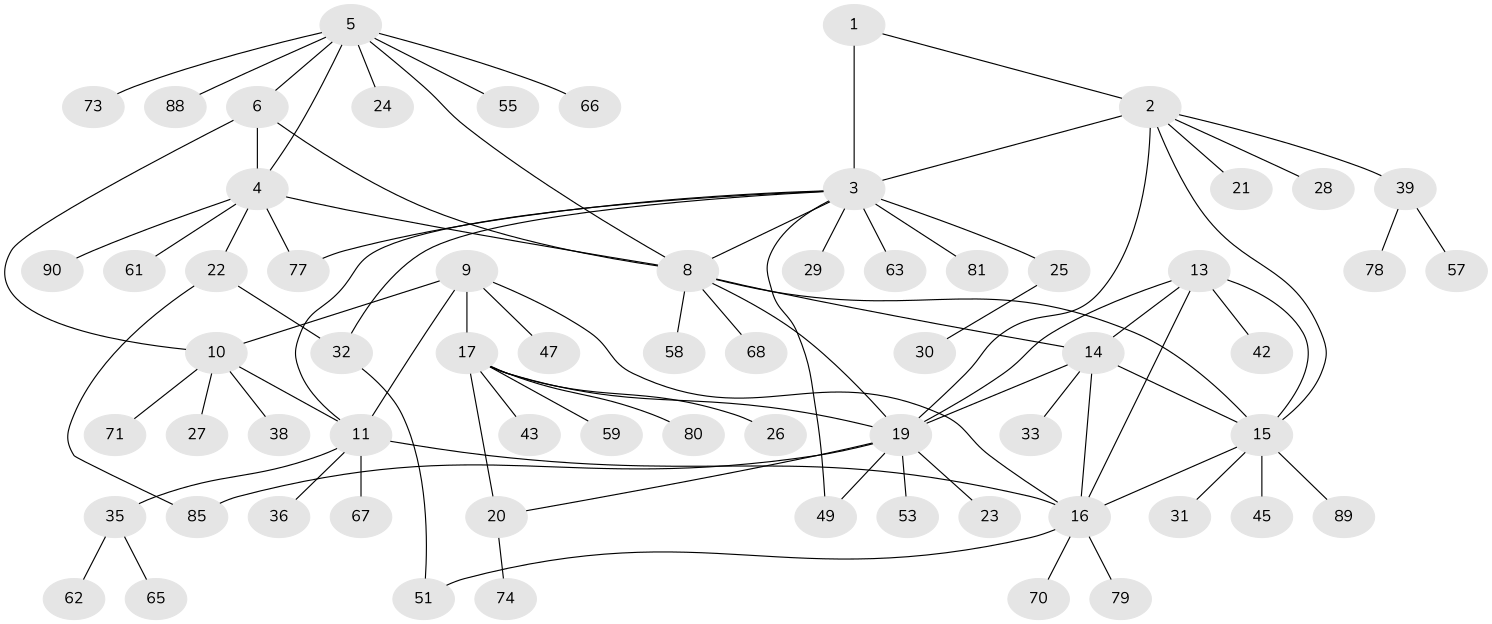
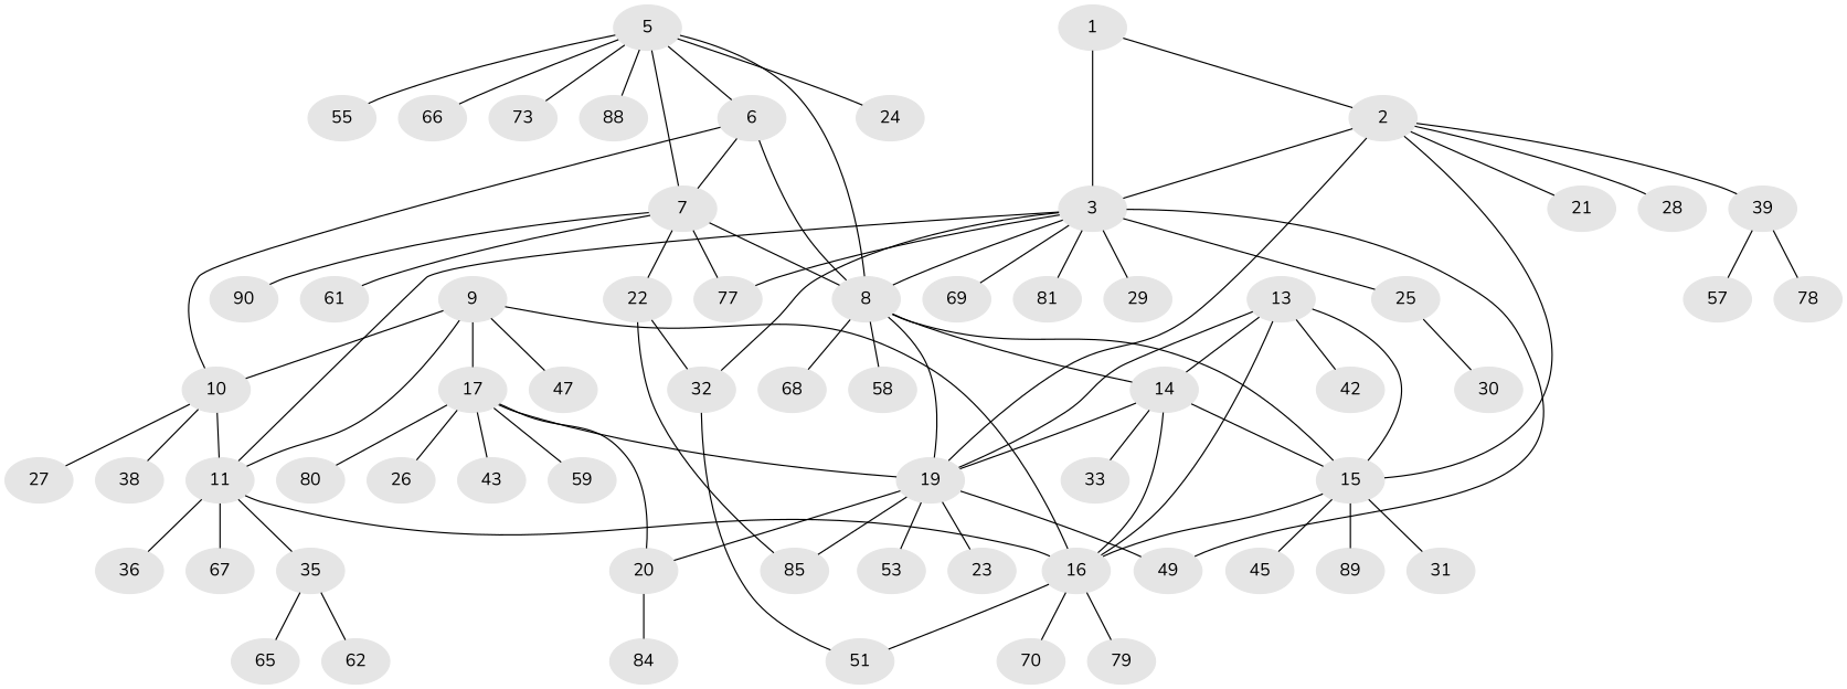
  graph {
    fontname=Nunito
    node [color=gray90 fontname=Nunito style=filled]
    edge [fontname=Nunito]
    2 [super="+36"]
    3 [super="+4"]
    15 [super="+34"]
    19 [super="+83"]
    21
    28
    39 [super="+48"]
    1
    8 [super="+52"]
    11 [super="+12"]
    25
    29
    32 [super="+54"]
    49
-   63
+   63 [label=69]
    77
    81
    16 [super="+74"]
    31
    45
    89
    20 [super="+75"]
    23 [super="+56"]
    53 [super="+87"]
    85
    57
    78
    14 [super="+41"]
    58
    68
    35 [super="+50"]
    n32 [label=36]
    67
    30
    51
    5 [super="+46"]
    6
-   7 [super="+69" label=4]
+   7 [super="+69"]
    24
    55
    66
    73
    88
    10 [super="+82"]
    22
    61 [super="+86"]
    90
    27 [super="+44"]
    38
-   71
    33
    9 [super="+76"]
    17 [super="+18"]
    47 [super="+72"]
    70
    79
    26
    43
    59
    80
    62
    65
    13
    42 [super="+60"]
-   84 [label=74]
+   84
    2 -- 3 [weight=2]
    2 -- 15
    2 -- 19
    2 -- 21
    2 -- 28
    2 -- 39
    3 -- 8
    3 -- 11
    3 -- 25
    3 -- 29
    3 -- 32
    3 -- 49
    3 -- 63
    3 -- 77
    3 -- 81
    15 -- 16
    15 -- 31
    15 -- 45
    15 -- 89
    19 -- 49
    19 -- 20
    19 -- 23
    19 -- 53
    19 -- 85
    39 -- 57
    39 -- 78
    1 -- 2
    1 -- 3 [weight=2]
    8 -- 15
    8 -- 19
    8 -- 14
    8 -- 58
    8 -- 68
    11 -- 16
    11 -- 35
    11 -- n32
    11 -- 67
    25 -- 30
    32 -- 51
    16 -- 51
    16 -- 70
    16 -- 79
    20 -- 84
    14 -- 15
    14 -- 19
    14 -- 16
    14 -- 33
    35 -- 62
    35 -- 65
    5 -- 8
    5 -- 6
    5 -- 7
    5 -- 24
    5 -- 55
    5 -- 66
    5 -- 73
    5 -- 88
    6 -- 8
    6 -- 7
    6 -- 10
    7 -- 8
    7 -- 77
    7 -- 22
    7 -- 61
    7 -- 90
    10 -- 11 [weight=2]
    10 -- 27
    10 -- 38
-   10 -- 71
    22 -- 32
    22 -- 85
    9 -- 11 [weight=2]
    9 -- 16
    9 -- 10
    9 -- 17 [weight=2]
    9 -- 47
    17 -- 19 [weight=2]
    17 -- 20 [weight=2]
    17 -- 26
    17 -- 43
    17 -- 59
    17 -- 80
    13 -- 15
    13 -- 19
    13 -- 16
    13 -- 14
    13 -- 42
  }
